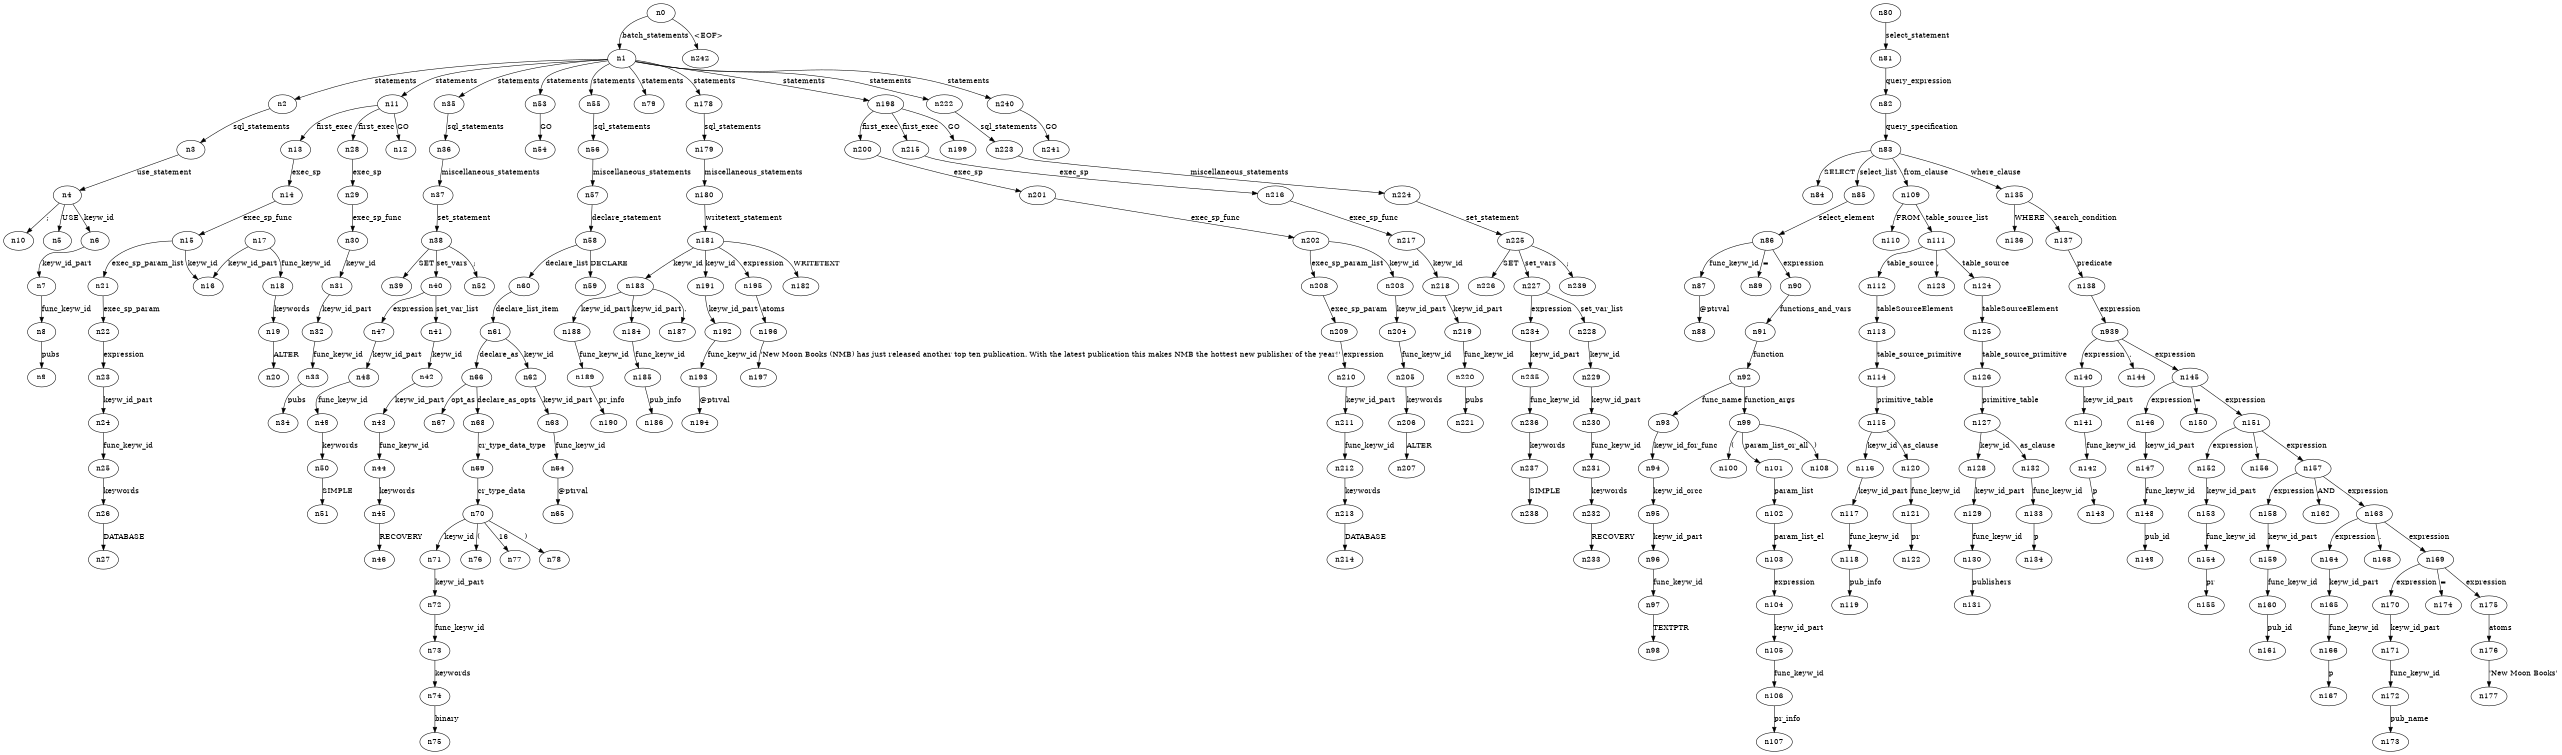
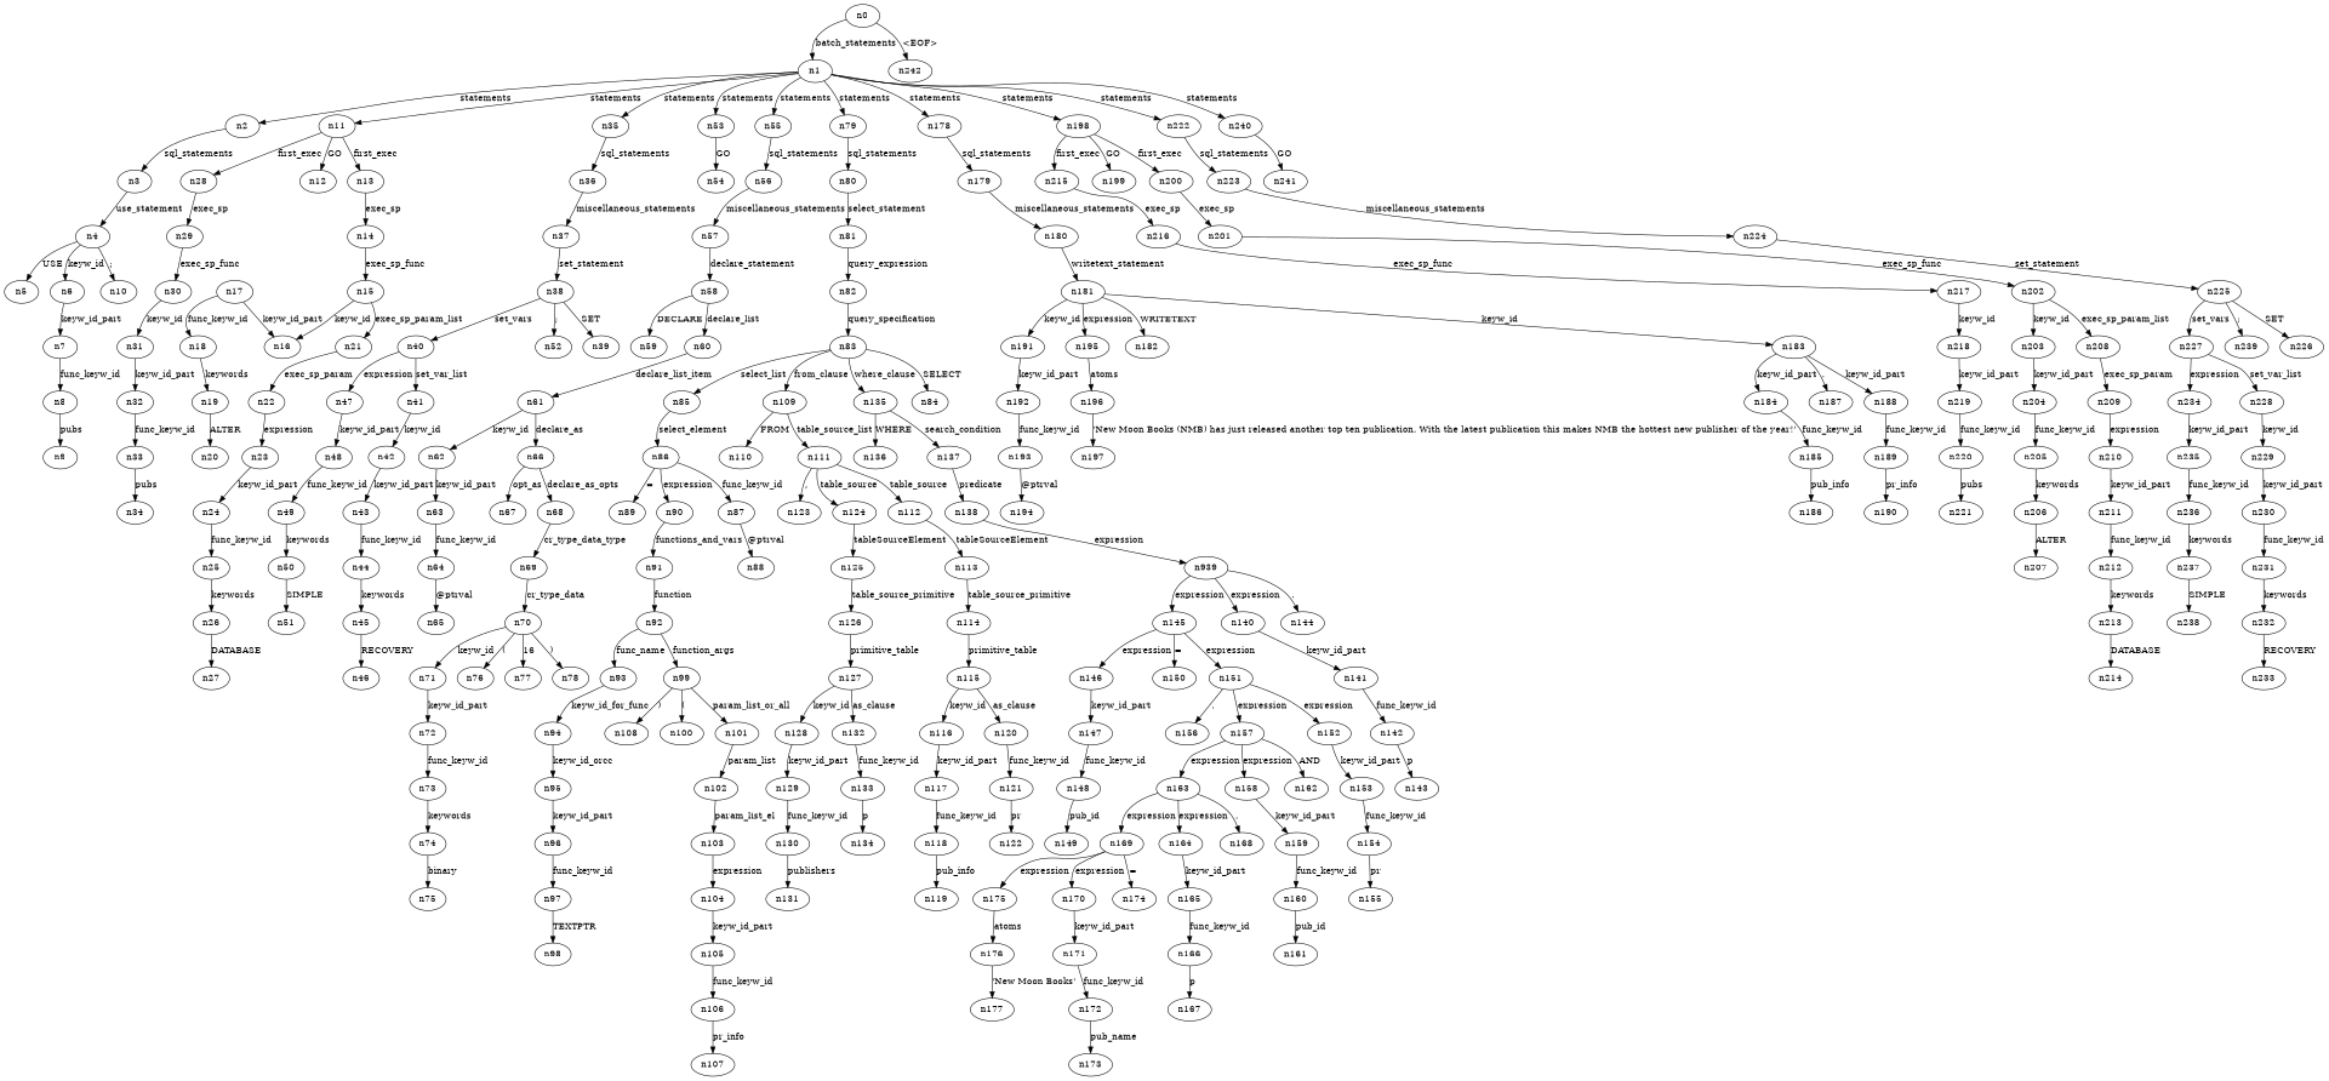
  digraph {
    n0
    n1
    n242
    n2
    n11
    n35
    n53
    n55
    n79
    n178
    n198
    n222
    n240
    n3
    n12
    n13
    n28
    n36
    n54
    n56
    n80
    n179
    n199
    n200
    n215
    n223
    n241
    n4
    n5
    n6
    n10
    n7
    n8
    n9
    n14
    n29
    n15
    n16
    n21
    n22
    n17
    n18
    n19
    n20
    n23
    n24
    n25
    n26
    n27
    n30
    n31
    n32
    n33
    n34
    n37
    n38
    n39
    n40
    n52
    n41
    n47
    n42
    n48
    n43
    n44
    n45
    n46
    n49
    n50
    n51
    n57
    n58
    n59
    n60
    n61
    n62
    n66
    n63
    n67
    n68
    n64
    n65
    n69
    n70
    n71
    n76
    n77
    n78
    n72
    n73
    n74
    n75
    n81
    n82
    n83
    n84
    n85
    n109
    n135
    n86
    n110
    n111
    n136
    n137
    n87
    n89
    n90
    n88
    n91
    n92
    n93
    n99
    n94
    n100
    n101
    n108
    n95
    n96
    n97
    n98
    n102
    n103
    n104
    n105
    n106
    n107
    n112
    n123
    n124
    n113
    n125
    n114
    n115
    n116
    n120
    n117
    n121
    n118
    n119
    n122
    n126
    n127
    n128
    n132
    n129
    n133
    n130
    n131
    n134
    n138
    n139 [label=n939]
    n140
    n144
    n145
    n141
    n146
    n150
    n151
    n142
    n143
    n147
    n152
    n156
    n157
    n148
    n149
    n153
    n158
    n162
    n163
    n154
    n155
    n159
    n164
    n168
    n169
    n160
    n161
    n165
    n170
    n174
    n175
    n166
    n167
    n171
    n176
    n172
    n173
    n177
    n180
    n181
    n182
    n183
    n191
    n195
    n184
    n187
    n188
    n192
    n196
    n185
    n189
    n186
    n190
    n193
    n194
    n197
    n201
    n216
    n202
    n203
    n208
    n204
    n209
    n205
    n206
    n207
    n210
    n211
    n212
    n213
    n214
    n217
    n218
    n219
    n220
    n221
    n224
    n225
    n226
    n227
    n239
    n228
    n234
    n229
    n235
    n230
    n231
    n232
    n233
    n236
    n237
    n238
    n0 -> n1 [label=batch_statements]
    n0 -> n242 [label="<EOF>"]
    n1 -> n2 [label=statements]
    n1 -> n11 [label=statements]
    n1 -> n35 [label=statements]
    n1 -> n53 [label=statements]
    n1 -> n55 [label=statements]
    n1 -> n79 [label=statements]
    n1 -> n178 [label=statements]
    n1 -> n198 [label=statements]
    n1 -> n222 [label=statements]
    n1 -> n240 [label=statements]
    n2 -> n3 [label=sql_statements]
    n11 -> n12 [label=GO]
    n11 -> n13 [label=first_exec]
    n11 -> n28 [label=first_exec]
    n35 -> n36 [label=sql_statements]
    n53 -> n54 [label=GO]
    n55 -> n56 [label=sql_statements]
+   n79 -> n80 [label=sql_statements]
    n178 -> n179 [label=sql_statements]
    n198 -> n199 [label=GO]
    n198 -> n200 [label=first_exec]
    n198 -> n215 [label=first_exec]
    n222 -> n223 [label=sql_statements]
    n240 -> n241 [label=GO]
    n3 -> n4 [label=use_statement]
    n13 -> n14 [label=exec_sp]
    n28 -> n29 [label=exec_sp]
    n36 -> n37 [label=miscellaneous_statements]
    n56 -> n57 [label=miscellaneous_statements]
    n80 -> n81 [label=select_statement]
    n179 -> n180 [label=miscellaneous_statements]
    n200 -> n201 [label=exec_sp]
    n215 -> n216 [label=exec_sp]
    n223 -> n224 [label=miscellaneous_statements]
    n4 -> n5 [label=USE]
    n4 -> n6 [label=keyw_id]
    n4 -> n10 [label=";"]
    n6 -> n7 [label=keyw_id_part]
    n7 -> n8 [label=func_keyw_id]
    n8 -> n9 [label=pubs]
    n14 -> n15 [label=exec_sp_func]
    n29 -> n30 [label=exec_sp_func]
    n15 -> n16 [label=keyw_id]
    n15 -> n21 [label=exec_sp_param_list]
    n21 -> n22 [label=exec_sp_param]
    n22 -> n23 [label=expression]
    n17 -> n16 [label=keyw_id_part]
    n17 -> n18 [label=func_keyw_id]
    n18 -> n19 [label=keywords]
    n19 -> n20 [label=ALTER]
    n23 -> n24 [label=keyw_id_part]
    n24 -> n25 [label=func_keyw_id]
    n25 -> n26 [label=keywords]
    n26 -> n27 [label=DATABASE]
    n30 -> n31 [label=keyw_id]
    n31 -> n32 [label=keyw_id_part]
    n32 -> n33 [label=func_keyw_id]
    n33 -> n34 [label=pubs]
    n37 -> n38 [label=set_statement]
    n38 -> n39 [label=SET]
    n38 -> n40 [label=set_vars]
    n38 -> n52 [label=";"]
    n40 -> n41 [label=set_var_list]
    n40 -> n47 [label=expression]
    n41 -> n42 [label=keyw_id]
    n47 -> n48 [label=keyw_id_part]
    n42 -> n43 [label=keyw_id_part]
    n48 -> n49 [label=func_keyw_id]
    n43 -> n44 [label=func_keyw_id]
    n44 -> n45 [label=keywords]
    n45 -> n46 [label=RECOVERY]
    n49 -> n50 [label=keywords]
    n50 -> n51 [label=SIMPLE]
    n57 -> n58 [label=declare_statement]
    n58 -> n59 [label=DECLARE]
    n58 -> n60 [label=declare_list]
    n60 -> n61 [label=declare_list_item]
    n61 -> n62 [label=keyw_id]
    n61 -> n66 [label=declare_as]
    n62 -> n63 [label=keyw_id_part]
    n66 -> n67 [label=opt_as]
    n66 -> n68 [label=declare_as_opts]
    n63 -> n64 [label=func_keyw_id]
    n68 -> n69 [label=cr_type_data_type]
    n64 -> n65 [label="@ptrval"]
    n69 -> n70 [label=cr_type_data]
    n70 -> n71 [label=keyw_id]
    n70 -> n76 [label="("]
    n70 -> n77 [label=16]
    n70 -> n78 [label=")"]
    n71 -> n72 [label=keyw_id_part]
    n72 -> n73 [label=func_keyw_id]
    n73 -> n74 [label=keywords]
    n74 -> n75 [label=binary]
    n81 -> n82 [label=query_expression]
    n82 -> n83 [label=query_specification]
    n83 -> n84 [label=SELECT]
    n83 -> n85 [label=select_list]
    n83 -> n109 [label=from_clause]
    n83 -> n135 [label=where_clause]
    n85 -> n86 [label=select_element]
    n109 -> n110 [label=FROM]
    n109 -> n111 [label=table_source_list]
    n135 -> n136 [label=WHERE]
    n135 -> n137 [label=search_condition]
    n86 -> n87 [label=func_keyw_id]
    n86 -> n89 [label="="]
    n86 -> n90 [label=expression]
    n111 -> n112 [label=table_source]
    n111 -> n123 [label=","]
    n111 -> n124 [label=table_source]
    n137 -> n138 [label=predicate]
    n87 -> n88 [label="@ptrval"]
    n90 -> n91 [label=functions_and_vars]
    n91 -> n92 [label=function]
    n92 -> n93 [label=func_name]
    n92 -> n99 [label=function_args]
    n93 -> n94 [label=keyw_id_for_func]
    n99 -> n100 [label="("]
    n99 -> n101 [label=param_list_or_all]
    n99 -> n108 [label=")"]
    n94 -> n95 [label=keyw_id_orcc]
    n101 -> n102 [label=param_list]
    n95 -> n96 [label=keyw_id_part]
    n96 -> n97 [label=func_keyw_id]
    n97 -> n98 [label=TEXTPTR]
    n102 -> n103 [label=param_list_el]
    n103 -> n104 [label=expression]
    n104 -> n105 [label=keyw_id_part]
    n105 -> n106 [label=func_keyw_id]
    n106 -> n107 [label=pr_info]
    n112 -> n113 [label=tableSourceElement]
    n124 -> n125 [label=tableSourceElement]
    n113 -> n114 [label=table_source_primitive]
    n125 -> n126 [label=table_source_primitive]
    n114 -> n115 [label=primitive_table]
    n115 -> n116 [label=keyw_id]
    n115 -> n120 [label=as_clause]
    n116 -> n117 [label=keyw_id_part]
    n120 -> n121 [label=func_keyw_id]
    n117 -> n118 [label=func_keyw_id]
    n121 -> n122 [label=pr]
    n118 -> n119 [label=pub_info]
    n126 -> n127 [label=primitive_table]
    n127 -> n128 [label=keyw_id]
    n127 -> n132 [label=as_clause]
    n128 -> n129 [label=keyw_id_part]
    n132 -> n133 [label=func_keyw_id]
    n129 -> n130 [label=func_keyw_id]
    n133 -> n134 [label=p]
    n130 -> n131 [label=publishers]
    n138 -> n139 [label=expression]
    n139 -> n140 [label=expression]
    n139 -> n144 [label="."]
    n139 -> n145 [label=expression]
    n140 -> n141 [label=keyw_id_part]
    n145 -> n146 [label=expression]
    n145 -> n150 [label="="]
    n145 -> n151 [label=expression]
    n141 -> n142 [label=func_keyw_id]
    n146 -> n147 [label=keyw_id_part]
    n151 -> n152 [label=expression]
    n151 -> n156 [label="."]
    n151 -> n157 [label=expression]
    n142 -> n143 [label=p]
    n147 -> n148 [label=func_keyw_id]
    n152 -> n153 [label=keyw_id_part]
    n157 -> n158 [label=expression]
    n157 -> n162 [label=AND]
    n157 -> n163 [label=expression]
    n148 -> n149 [label=pub_id]
    n153 -> n154 [label=func_keyw_id]
    n158 -> n159 [label=keyw_id_part]
    n163 -> n164 [label=expression]
    n163 -> n168 [label="."]
    n163 -> n169 [label=expression]
    n154 -> n155 [label=pr]
    n159 -> n160 [label=func_keyw_id]
    n164 -> n165 [label=keyw_id_part]
    n169 -> n170 [label=expression]
    n169 -> n174 [label="="]
    n169 -> n175 [label=expression]
    n160 -> n161 [label=pub_id]
    n165 -> n166 [label=func_keyw_id]
    n170 -> n171 [label=keyw_id_part]
    n175 -> n176 [label=atoms]
    n166 -> n167 [label=p]
    n171 -> n172 [label=func_keyw_id]
    n176 -> n177 [label="'New Moon Books'"]
    n172 -> n173 [label=pub_name]
    n180 -> n181 [label=writetext_statement]
    n181 -> n182 [label=WRITETEXT]
    n181 -> n183 [label=keyw_id]
    n181 -> n191 [label=keyw_id]
    n181 -> n195 [label=expression]
    n183 -> n184 [label=keyw_id_part]
    n183 -> n187 [label="."]
    n183 -> n188 [label=keyw_id_part]
    n191 -> n192 [label=keyw_id_part]
    n195 -> n196 [label=atoms]
    n184 -> n185 [label=func_keyw_id]
    n188 -> n189 [label=func_keyw_id]
    n192 -> n193 [label=func_keyw_id]
    n196 -> n197 [label="'New Moon Books (NMB) has just released another top ten publication. With the latest publication this makes NMB the hottest new publisher of the year!'"]
    n185 -> n186 [label=pub_info]
    n189 -> n190 [label=pr_info]
    n193 -> n194 [label="@ptrval"]
    n201 -> n202 [label=exec_sp_func]
    n216 -> n217 [label=exec_sp_func]
    n202 -> n203 [label=keyw_id]
    n202 -> n208 [label=exec_sp_param_list]
    n203 -> n204 [label=keyw_id_part]
    n208 -> n209 [label=exec_sp_param]
    n204 -> n205 [label=func_keyw_id]
    n209 -> n210 [label=expression]
    n205 -> n206 [label=keywords]
    n206 -> n207 [label=ALTER]
    n210 -> n211 [label=keyw_id_part]
    n211 -> n212 [label=func_keyw_id]
    n212 -> n213 [label=keywords]
    n213 -> n214 [label=DATABASE]
    n217 -> n218 [label=keyw_id]
    n218 -> n219 [label=keyw_id_part]
    n219 -> n220 [label=func_keyw_id]
    n220 -> n221 [label=pubs]
    n224 -> n225 [label=set_statement]
    n225 -> n226 [label=SET]
    n225 -> n227 [label=set_vars]
    n225 -> n239 [label=";"]
    n227 -> n228 [label=set_var_list]
    n227 -> n234 [label=expression]
    n228 -> n229 [label=keyw_id]
    n234 -> n235 [label=keyw_id_part]
    n229 -> n230 [label=keyw_id_part]
    n235 -> n236 [label=func_keyw_id]
    n230 -> n231 [label=func_keyw_id]
    n231 -> n232 [label=keywords]
    n232 -> n233 [label=RECOVERY]
    n236 -> n237 [label=keywords]
    n237 -> n238 [label=SIMPLE]
  }
